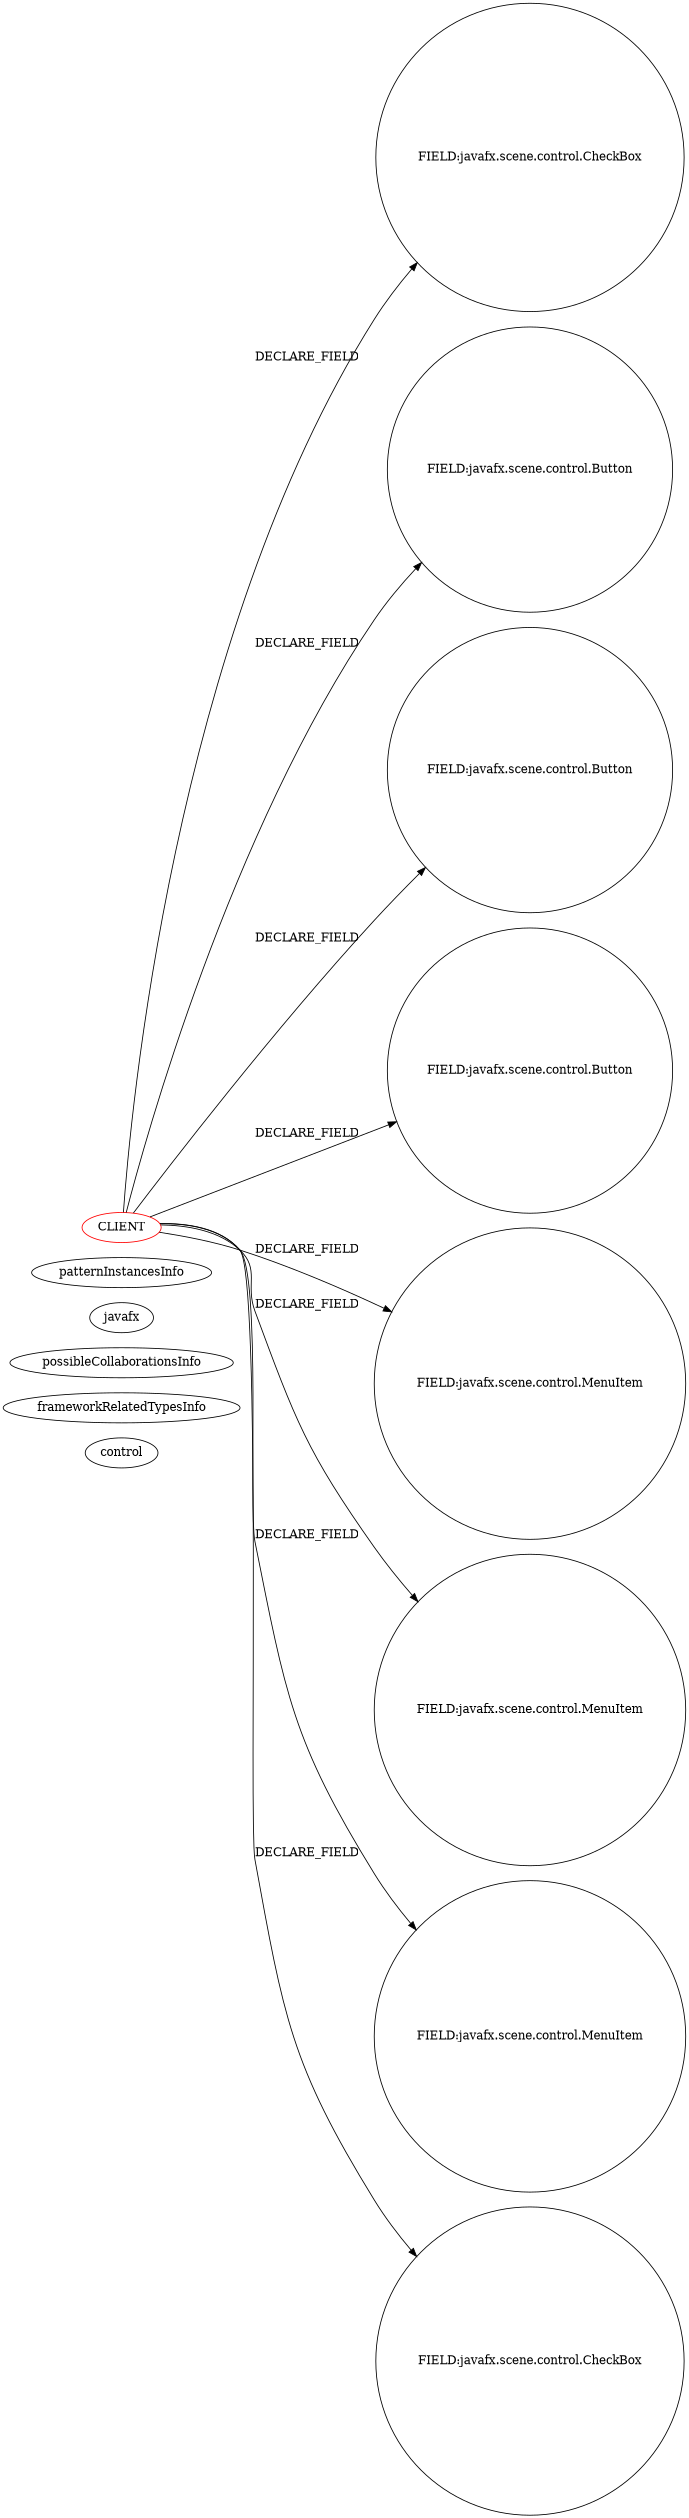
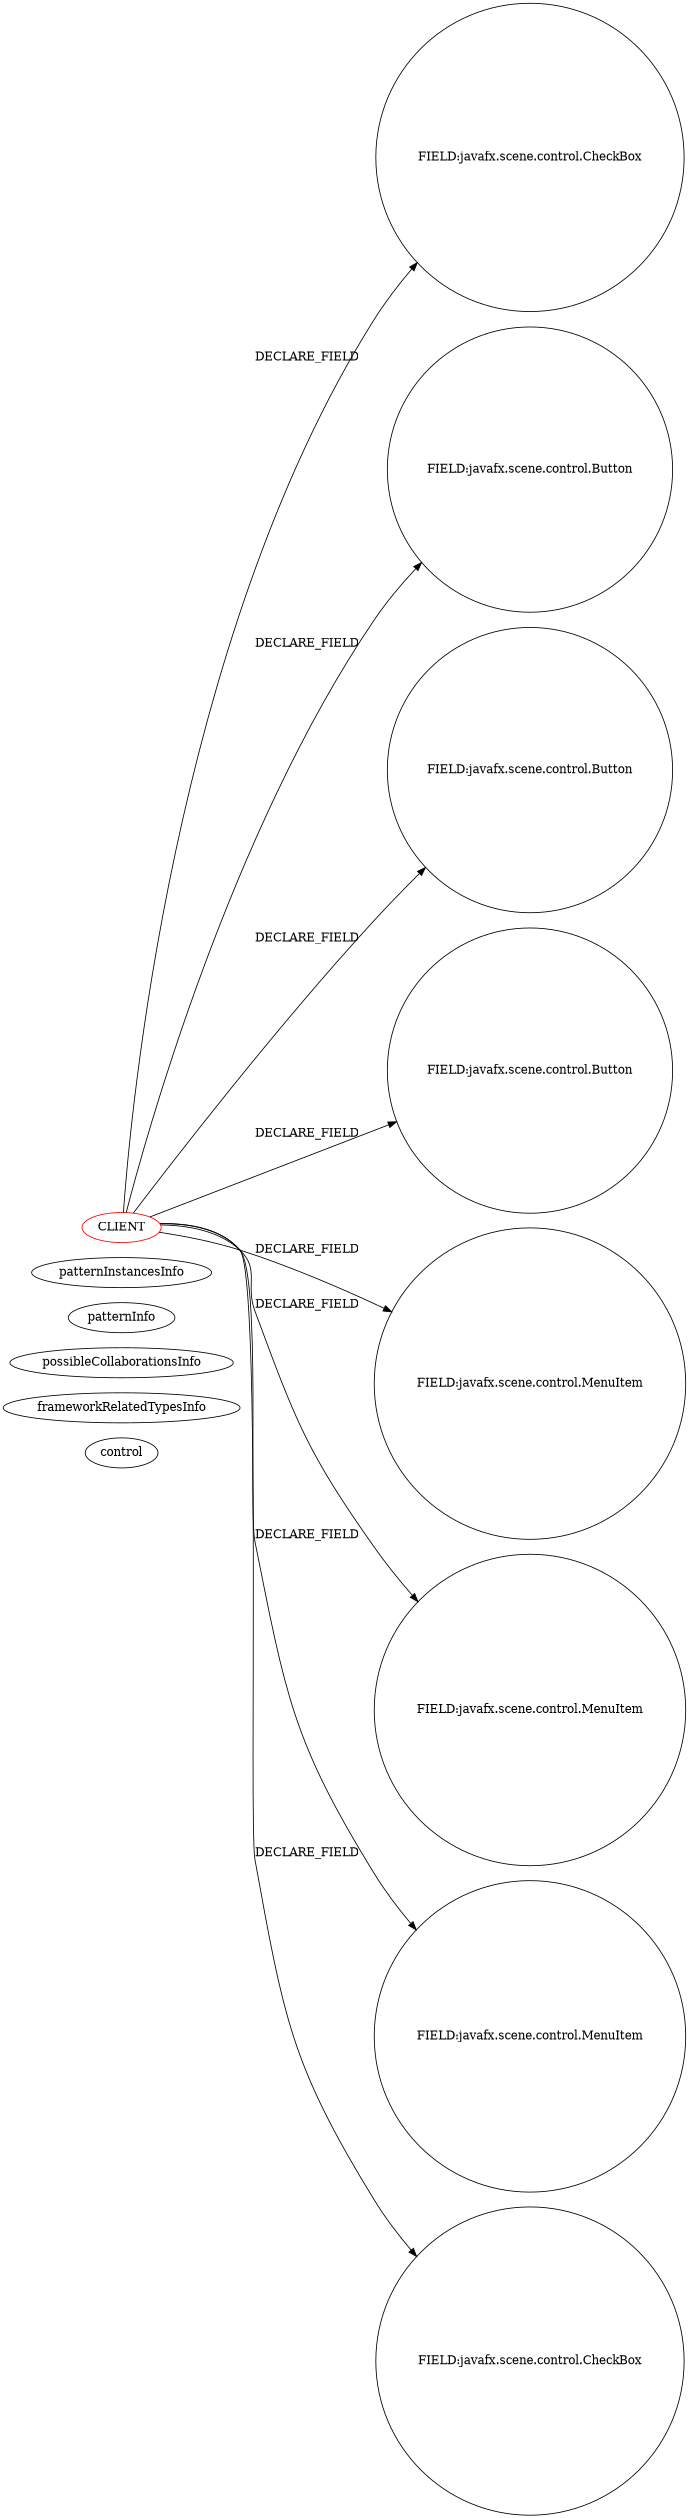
  digraph {
    rankdir=LR
    node [isFrameworkType=false shape=circle vertexType=FIELD_DECLARATION]
    n1 [category=pattern graphId=960 isAnonymous=false label=control possibleRelation=false isFrameworkType="" shape="" vertexType=""]
    frameworkRelatedTypesInfo [isFrameworkType="" shape="" vertexType=""]
    possibleCollaborationsInfo [isFrameworkType="" shape="" vertexType=""]
-   patternInfo [frequency=2.0 patternRootClient=0 label=javafx isFrameworkType="" shape="" vertexType=""]
+   patternInfo [frequency=2.0 patternRootClient=0 isFrameworkType="" shape="" vertexType=""]
    patternInstancesInfo [0="PatrickOtt-ReservationManager~/PatrickOtt-ReservationManager/ReservationManager-master/src/main/java/de/professional_webworkx/reservationmanager/controller/MainController.java~MainController~1080" 1="demibenari-cd-catalog~/demibenari-cd-catalog/cd-catalog-master/src/cd/catalog/MainFormController.java~MainFormController~2392" isFrameworkType="" shape="" vertexType=""]
    n6 [label="FIELD:javafx.scene.control.CheckBox"]
    n7 [color=red label=CLIENT vertexType=ROOT_CLIENT_CLASS_DECLARATION shape=""]
    n8 [label="FIELD:javafx.scene.control.Button"]
    n9 [label="FIELD:javafx.scene.control.Button"]
    n10 [label="FIELD:javafx.scene.control.Button"]
    n11 [label="FIELD:javafx.scene.control.MenuItem"]
    n12 [label="FIELD:javafx.scene.control.MenuItem"]
    n13 [label="FIELD:javafx.scene.control.MenuItem"]
    n14 [label="FIELD:javafx.scene.control.CheckBox"]
    n7 -> n6 [label=DECLARE_FIELD]
    n7 -> n8 [label=DECLARE_FIELD]
    n7 -> n9 [label=DECLARE_FIELD]
    n7 -> n10 [label=DECLARE_FIELD]
    n7 -> n11 [label=DECLARE_FIELD]
    n7 -> n12 [label=DECLARE_FIELD]
    n7 -> n13 [label=DECLARE_FIELD]
    n7 -> n14 [label=DECLARE_FIELD]
  }
